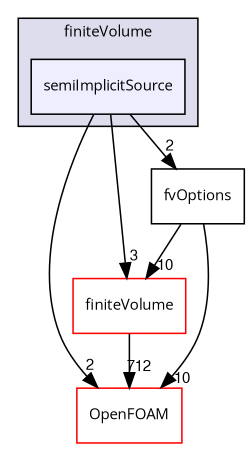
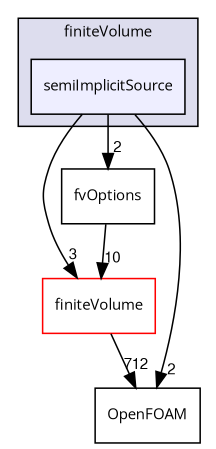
  digraph {
    compound=true
    fontname="Open Sans"
    node [fontname="Open Sans" fontsize=10 shape=box]
    edge [fontname="Open Sans" headlabel=2 labeldistance=1.5 labelfontname=FreeSans labelfontsize=10]
    n1 [fillcolor="#eeeeff" label=semiImplicitSource pencolor=black style=filled]
    n2 [color=red label=finiteVolume]
-   n3 [color=red label=OpenFOAM]
+   n3 [color=black label=OpenFOAM]
    n4 [label=fvOptions]
    subgraph cluster_1 {
      bgcolor="#ddddee"
      fontsize=10
      label=finiteVolume
      pencolor=black
      n1
    }
    n1 -> n2 [headlabel=3]
    n1 -> n3
    n1 -> n4
    n2 -> n3 [headlabel=712]
    n4 -> n2 [headlabel=10]
-   n4 -> n3 [headlabel=10]
  }
